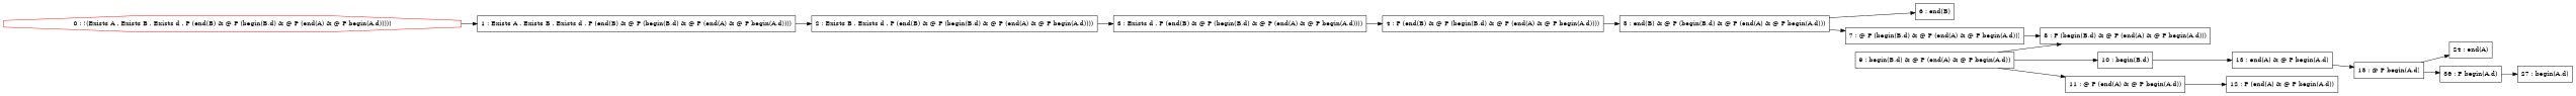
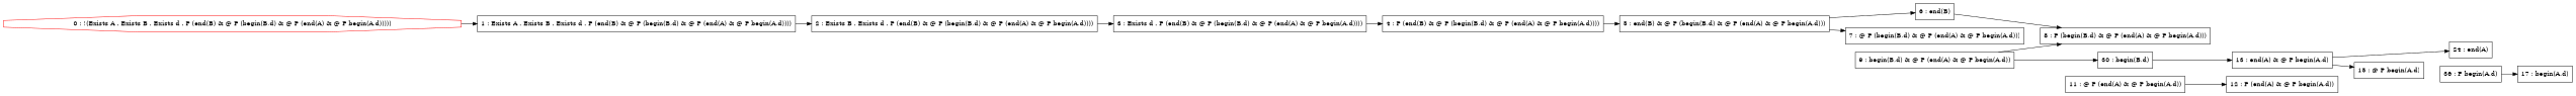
  digraph {
    rankdir=LR
    node [shape=box]
    n1 [color=red label="0 : !(Exists A . Exists B . Exists d . P (end(B) & @ P (begin(B,d) & @ P (end(A) & @ P begin(A,d)))))" shape=octagon]
    n2 [label="1 : Exists A . Exists B . Exists d . P (end(B) & @ P (begin(B,d) & @ P (end(A) & @ P begin(A,d))))"]
    n3 [label="2 : Exists B . Exists d . P (end(B) & @ P (begin(B,d) & @ P (end(A) & @ P begin(A,d))))"]
    n4 [label="3 : Exists d . P (end(B) & @ P (begin(B,d) & @ P (end(A) & @ P begin(A,d))))"]
    n5 [label="4 : P (end(B) & @ P (begin(B,d) & @ P (end(A) & @ P begin(A,d))))"]
    n6 [label="5 : end(B) & @ P (begin(B,d) & @ P (end(A) & @ P begin(A,d)))"]
    n7 [label="6 : end(B)"]
    n8 [label="7 : @ P (begin(B,d) & @ P (end(A) & @ P begin(A,d)))"]
    n9 [label="8 : P (begin(B,d) & @ P (end(A) & @ P begin(A,d)))"]
    n10 [label="9 : begin(B,d) & @ P (end(A) & @ P begin(A,d))"]
-   n11 [label="10 : begin(B,d)"]
+   n11 [label="30 : begin(B,d)"]
    n12 [label="11 : @ P (end(A) & @ P begin(A,d))"]
    n13 [label="13 : end(A) & @ P begin(A,d)"]
    n14 [label="12 : P (end(A) & @ P begin(A,d))"]
    n15 [label="24 : end(A)"]
    n16 [label="15 : @ P begin(A,d)"]
    n17 [label="36 : P begin(A,d)"]
-   n18 [label="27 : begin(A,d)"]
+   n18 [label="17 : begin(A,d)"]
    n1 -> n2
    n2 -> n3
    n3 -> n4
    n4 -> n5
    n5 -> n6
    n6 -> n7
    n6 -> n8
-   n8 -> n9
+   n7 -> n9
    n10 -> n9
    n10 -> n11
-   n10 -> n12
    n11 -> n13
    n12 -> n14
-   n16 -> n15
+   n13 -> n15
    n13 -> n16
-   n16 -> n17
    n17 -> n18
  }
